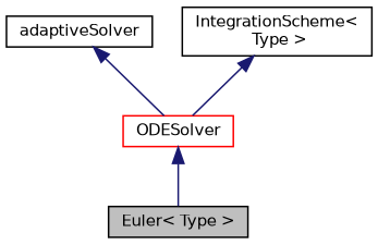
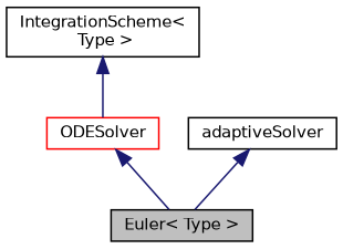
  digraph {
    fontname="DejaVu Sans"
    node [color=black fontname="DejaVu Sans" fontsize=10 shape=record]
    edge [color=midnightblue dir=back fontname="DejaVu Sans" fontsize=10 labelfontname=FreeSans labelfontsize=10 style=solid]
    n1 [fillcolor=grey75 fontcolor=black height=0.2 label="Euler\< Type \>" style=filled width=0.4]
    n2 [color=red height=0.2 label=ODESolver width=0.4]
    n3 [height=0.2 label=adaptiveSolver width=0.4]
    n4 [height=0.2 label="IntegrationScheme\<\l Type \>" width=0.4]
    n2 -> n1
-   n3 -> n2
+   n3 -> n1
    n4 -> n2
  }
